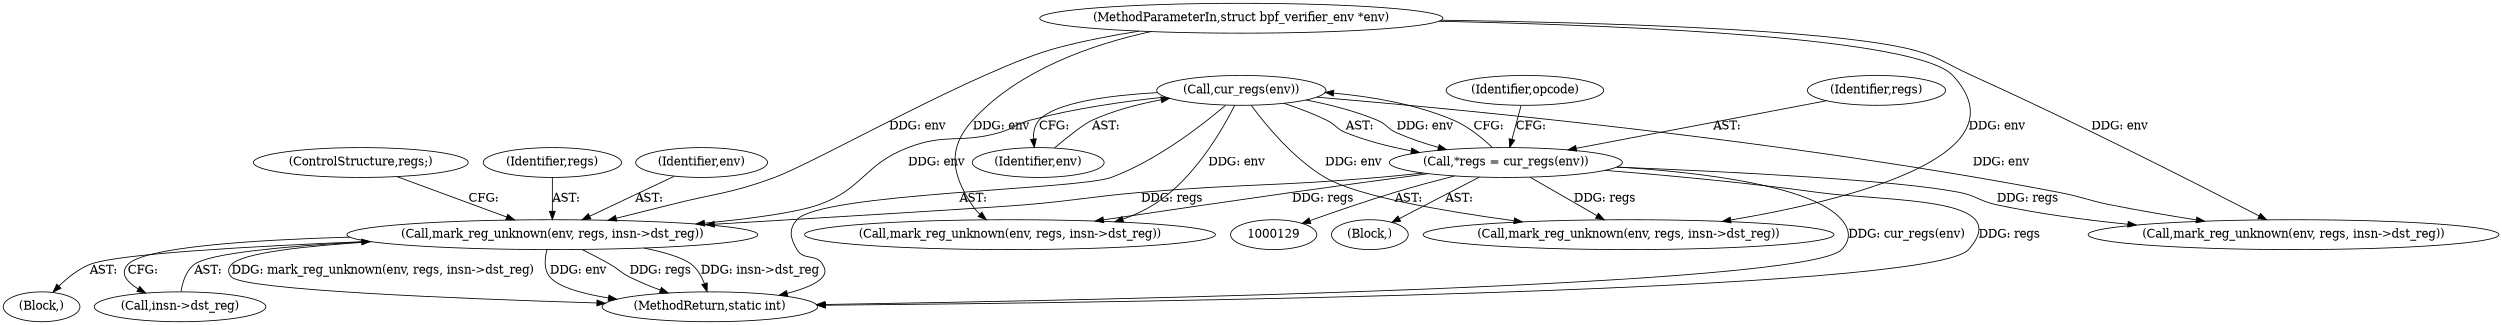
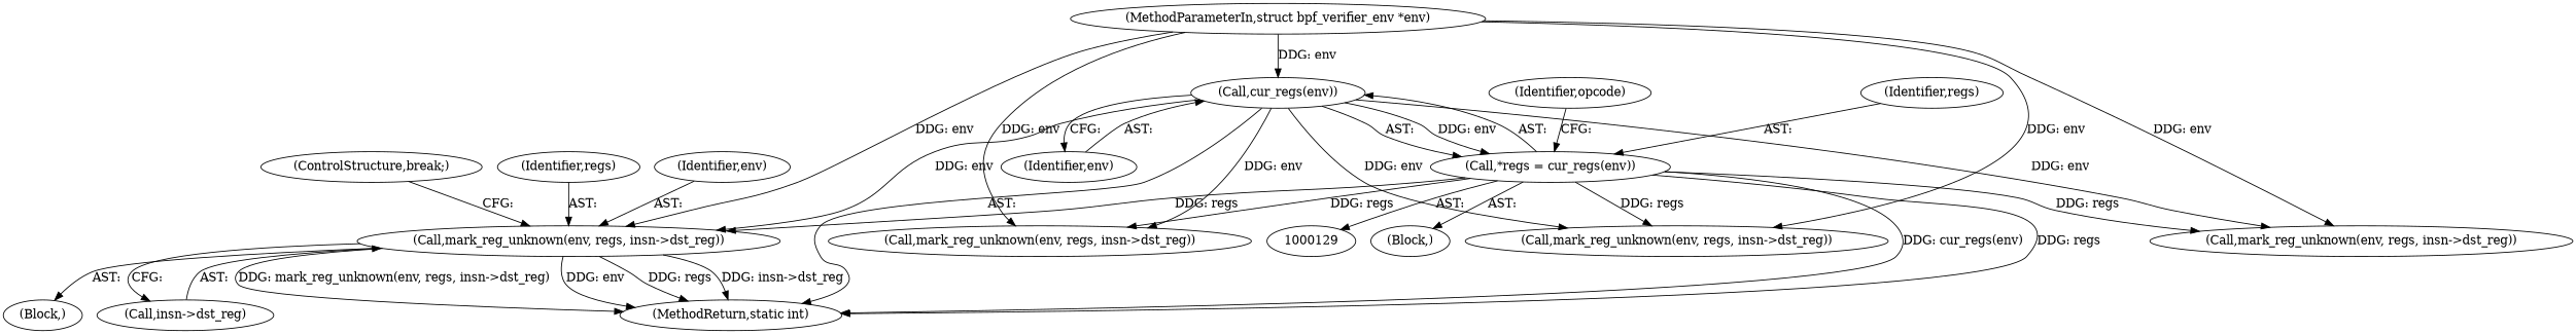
  digraph {
    n1 [label="(Call,mark_reg_unknown(env, regs, insn->dst_reg))"]
    n2 [label="(Block,)"]
    n3 [label="(MethodReturn,static int)"]
    n4 [label="(Call,insn->dst_reg)"]
    n5 [label="(Call,cur_regs(env))"]
    n6 [label="(Call,*regs = cur_regs(env))"]
    n7 [label="(Call,mark_reg_unknown(env, regs, insn->dst_reg))"]
    n8 [label="(Identifier,env)"]
    n9 [label="(Call,mark_reg_unknown(env, regs, insn->dst_reg))"]
    n10 [label="(Call,mark_reg_unknown(env, regs, insn->dst_reg))"]
    1000129
    n12 [label="(Block,)"]
    n13 [label="(MethodParameterIn,struct bpf_verifier_env *env)"]
    n14 [label="(Identifier,opcode)"]
-   n15 [label="(ControlStructure,regs;)"]
+   n15 [label="(ControlStructure,break;)"]
    n16 [label="(Identifier,regs)"]
    n17 [label="(Identifier,env)"]
    n18 [label="(Identifier,regs)"]
    n1 -> n2 [label="AST: "]
    n1 -> n3 [label="DDG: regs"]
    n1 -> n3 [label="DDG: insn->dst_reg"]
    n1 -> n3 [label="DDG: mark_reg_unknown(env, regs, insn->dst_reg)"]
    n1 -> n3 [label="DDG: env"]
    n1 -> n4 [label="CFG: "]
    n4 -> n1 [label="AST: "]
    n5 -> n1 [label="DDG: env"]
    n5 -> n3 [label="AST: "]
    n5 -> n6 [label="AST: "]
    n5 -> n6 [label="DDG: env"]
    n5 -> n7 [label="DDG: env"]
    n5 -> n8 [label="CFG: "]
    n5 -> n9 [label="DDG: env"]
    n5 -> n10 [label="DDG: env"]
    n6 -> n1 [label="DDG: regs"]
    n6 -> n3 [label="DDG: cur_regs(env)"]
    n6 -> n3 [label="DDG: regs"]
-   n6 -> n5 [label="CFG: "]
+   n6 -> n5 [label="AST: "]
    n6 -> n7 [label="DDG: regs"]
    n6 -> n9 [label="DDG: regs"]
    n6 -> n10 [label="DDG: regs"]
    n6 -> 1000129 [label="AST: "]
    n6 -> n12 [label="AST: "]
    n8 -> n5 [label="AST: "]
    n13 -> n1 [label="DDG: env"]
+   n13 -> n5 [label="DDG: env"]
    n13 -> n7 [label="DDG: env"]
    n13 -> n9 [label="DDG: env"]
    n13 -> n10 [label="DDG: env"]
    n14 -> n6 [label="CFG: "]
    n15 -> n1 [label="CFG: "]
    n16 -> n1 [label="AST: "]
    n17 -> n1 [label="AST: "]
    n18 -> n6 [label="AST: "]
  }
